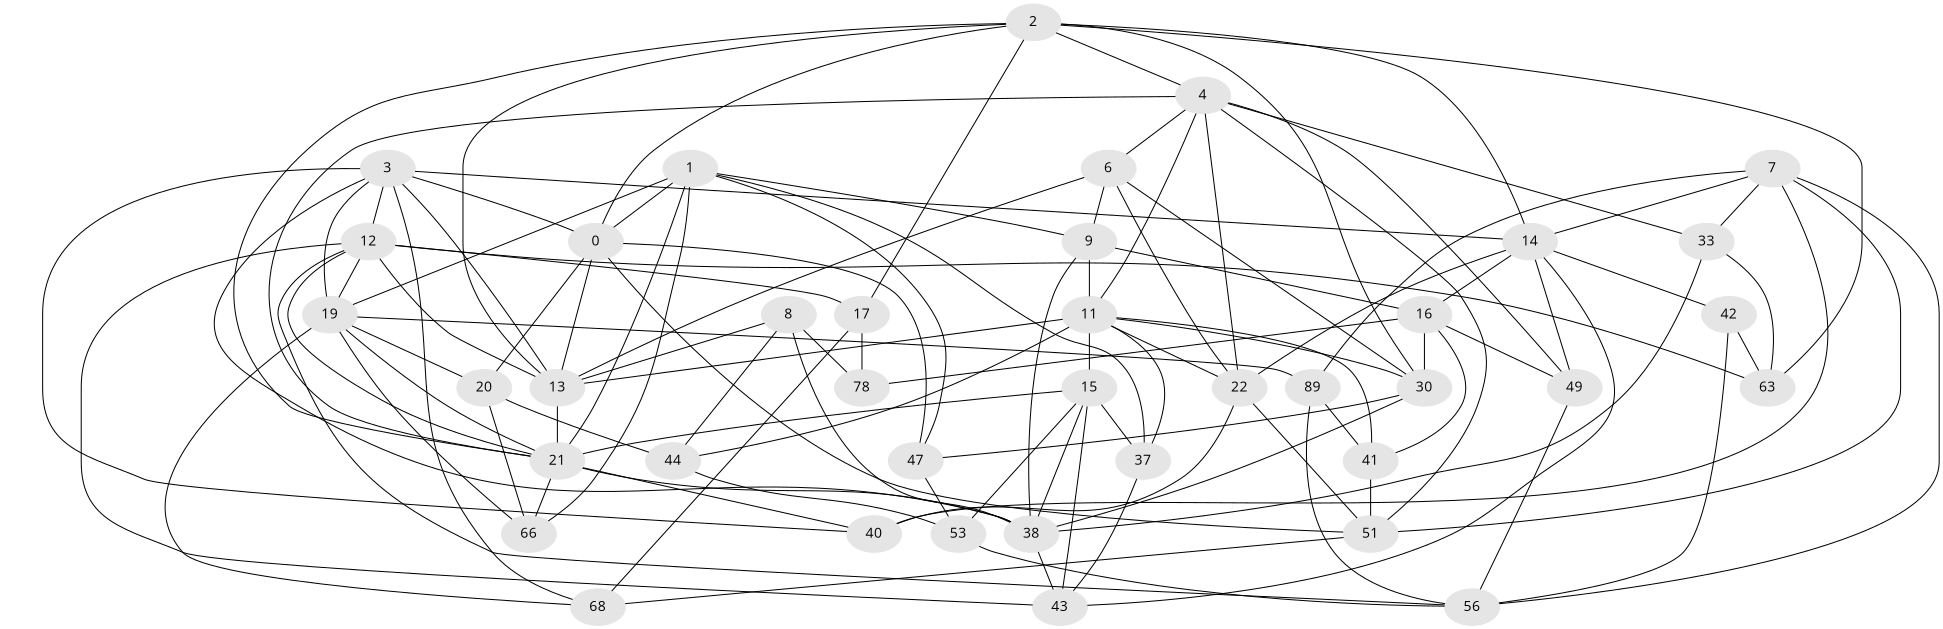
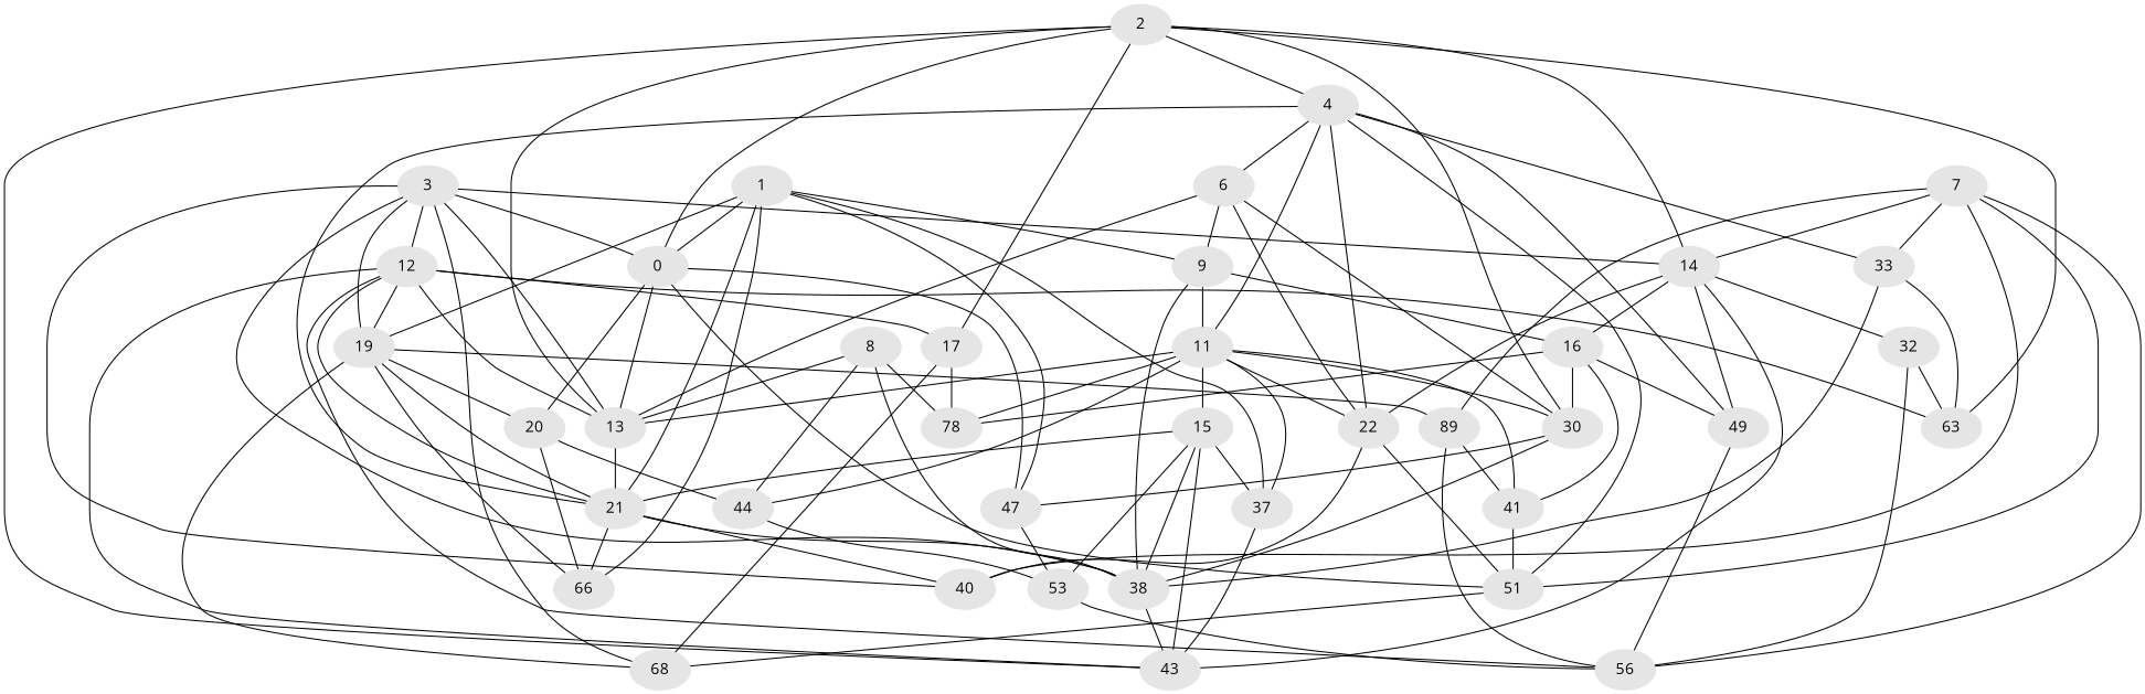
  graph {
    fontname="Open Sans"
    node [color=gray90 fontname="Open Sans" style=filled]
    edge [fontname="Open Sans"]
    1 [super="+28+77"]
    n2 [label=0 super="+31"]
    9 [super="+18"]
    19 [super="+46"]
    21 [super="+73+25+64"]
    37
    47
    66
    13 [super="+50"]
    51 [super="+74"]
    20
    38 [super="+62+48"]
    11 [super="+24+55"]
    16 [super="+23"]
    68
    n16 [label=89]
    40
    43 [super="+69"]
    53 [super="+58"]
    2 [super="+27+39"]
    4 [super="+10+65"]
    14 [super="+45+61"]
    17
    30 [super="+36"]
    63
    6 [super="+54"]
    22 [super="+35"]
    33
    49
-   42
+   42 [label=32]
    78
    3 [super="+75+72"]
    12 [super="+32+60"]
    56 [super="+59"]
    44
    15 [super="+26+57"]
    41
    7 [super="+34"]
    8
    1 -- n2 [weight=2]
    1 -- 9
    1 -- 19
    1 -- 21
    1 -- 37
    1 -- 47
    1 -- 66
    n2 -- 47
    n2 -- 13
    n2 -- 51
    n2 -- 20
    9 -- 38
    9 -- 11
    9 -- 16
    19 -- 21
    19 -- 66
    19 -- 20
    19 -- 68
    19 -- n16
    21 -- 66
    21 -- 38 [weight=2]
    21 -- 40
    37 -- 43
    47 -- 53
    13 -- 21
    51 -- 68
    20 -- 66
    20 -- 44
    38 -- 43
    11 -- 37
    11 -- 13
    11 -- 30
    11 -- 22
+   11 -- 78
    11 -- 44
    11 -- 15
    11 -- 41
    16 -- 30
    16 -- 49
    16 -- 78
    16 -- 41
    n16 -- 56
    n16 -- 41
    53 -- 56
    2 -- n2
    2 -- 13
-   2 -- 21
+   2 -- 43
    2 -- 4
    2 -- 14
    2 -- 17
    2 -- 30
    2 -- 63
    4 -- 21
    4 -- 51
    4 -- 11
    4 -- 6
    4 -- 22
    4 -- 33
    4 -- 49
    14 -- 16
    14 -- 43
    14 -- 22
    14 -- 49
    14 -- 42
    17 -- 68
    17 -- 78
    30 -- 47
    30 -- 38
    6 -- 9 [weight=2]
    6 -- 13
    6 -- 30
    6 -- 22
    22 -- 51
    22 -- 40
    33 -- 38
    33 -- 63
    49 -- 56
    42 -- 63
    42 -- 56
    3 -- n2
    3 -- 19
    3 -- 13
    3 -- 38
    3 -- 68
    3 -- 40
    3 -- 14
    3 -- 12
    12 -- 19
    12 -- 21
    12 -- 13
    12 -- 43
    12 -- 17
    12 -- 63
    12 -- 56
    44 -- 53
    15 -- 21
    15 -- 37
    15 -- 38 [weight=2]
    15 -- 43
    15 -- 53 [weight=2]
    41 -- 51
    7 -- 51
    7 -- n16
    7 -- 40
    7 -- 14
    7 -- 33
    7 -- 56
    8 -- 13
    8 -- 38
    8 -- 78
    8 -- 44
  }
